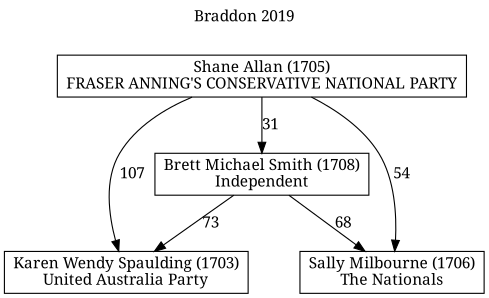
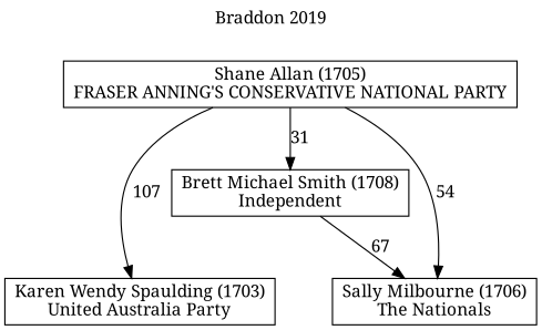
  digraph {
    fontname="Noto Serif"
    label="Braddon 2019"
    labelloc=t
    mclimit=10
    node [fontname="Noto Serif" shape=box]
    edge [fontname="Noto Serif"]
    n1 [label="Karen Wendy Spaulding (1703)\nUnited Australia Party"]
    n2 [label="Sally Milbourne (1706)\nThe Nationals"]
    n3 [label="Brett Michael Smith (1708)\nIndependent"]
    n4 [label="Shane Allan (1705)\nFRASER ANNING'S CONSERVATIVE NATIONAL PARTY"]
-   n3 -> n1 [label=73]
-   n3 -> n2 [label=68]
+   n3 -> n2 [label=67]
    n4 -> n1 [label=107]
    n4 -> n2 [label=54]
    n4 -> n3 [label=31]
  }
